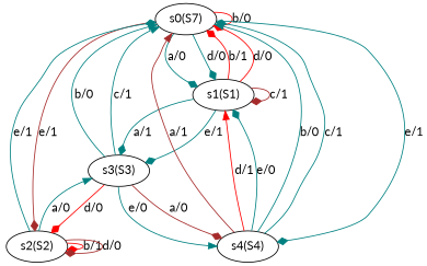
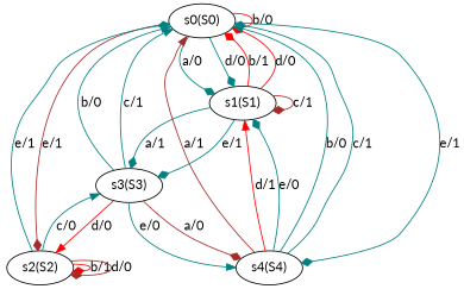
  digraph {
    fontname=Lato
    node [fontname=Lato]
    edge [arrowhead=diamond color=teal fontname=Lato]
-   n1 [label="s0(S7)"]
+   n1 [label="s0(S0)"]
    n2 [label="s1(S1)"]
    n3 [label="s2(S2)"]
    n4 [label="s4(S4)"]
    n5 [label="s3(S3)"]
    n1 -> n1 [arrowhead=normal color=red label="b/0"]
    n1 -> n2 [label="a/0"]
    n1 -> n2 [label="d/0"]
    n1 -> n3 [color=brown label="e/1"]
    n1 -> n4 [label="e/1"]
    n2 -> n1 [color=red label="b/1"]
    n2 -> n1 [color=red label="d/0"]
    n2 -> n2 [color=brown label="c/1"]
    n2 -> n5 [label="a/1"]
    n2 -> n5 [label="e/1"]
    n3 -> n1 [label="e/1"]
    n3 -> n3 [color=red label="b/1"]
    n3 -> n3 [color=brown label="d/0"]
-   n3 -> n5 [arrowhead=normal label="a/0"]
+   n3 -> n5 [arrowhead=normal label="c/0"]
    n4 -> n1 [arrowhead=normal color=brown label="a/1"]
    n4 -> n1 [arrowhead=normal label="b/0"]
    n4 -> n1 [label="c/1"]
    n4 -> n2 [arrowhead=normal color=red label="d/1"]
    n4 -> n2 [label="e/0"]
    n5 -> n1 [arrowhead=normal label="b/0"]
    n5 -> n1 [arrowhead=normal label="c/1"]
-   n5 -> n3 [color=red label="d/0"]
+   n5 -> n3 [arrowhead=normal color=red label="d/0"]
    n5 -> n4 [color=brown label="a/0"]
    n5 -> n4 [arrowhead=normal label="e/0"]
  }
